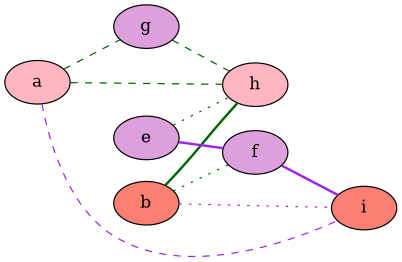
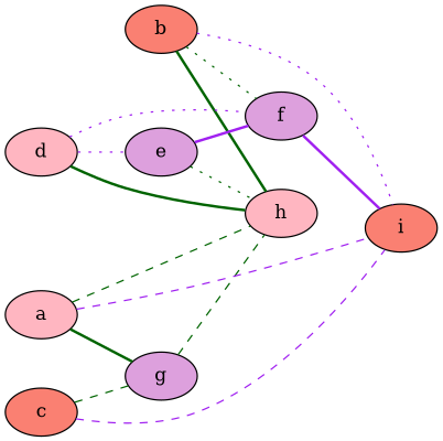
  graph {
    rankdir=LR
    node [fillcolor=plum style=filled]
    edge [color=darkgreen style=dashed]
    g
    a [fillcolor=lightpink]
    h [fillcolor=lightpink]
    i [fillcolor=salmon]
    b [fillcolor=salmon]
    f
+   c [fillcolor=salmon]
+   d [fillcolor=lightpink]
    e
    g -- h
-   a -- g
+   a -- g [style=bold]
    a -- h
    a -- i [color=purple]
    b -- h [style=bold]
    b -- i [color=purple style=dotted]
    b -- f [style=dotted]
    f -- i [color=purple style=bold]
+   c -- g
+   c -- i [color=purple]
+   d -- h [style=bold]
+   d -- f [color=purple style=dotted]
+   d -- e [color=purple style=dotted]
    e -- h [style=dotted]
    e -- f [color=purple style=bold]
  }
